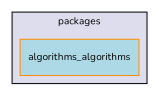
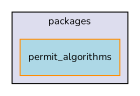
  digraph {
    compound=true
    rankdir=LR
    fontname=Nunito
-   n1 [fillcolor=lightblue fontname=Nunito fontsize=10 label=algorithms_algorithms pencolor=black shape=box style=filled color=darkorange]
+   n1 [fillcolor=lightblue fontname=Nunito fontsize=10 label=permit_algorithms pencolor=black shape=box style=filled color=darkorange]
    subgraph cluster_1 {
      bgcolor="#ddddee"
      fontsize=10
      label=packages
      pencolor=black
      n1
    }
  }
